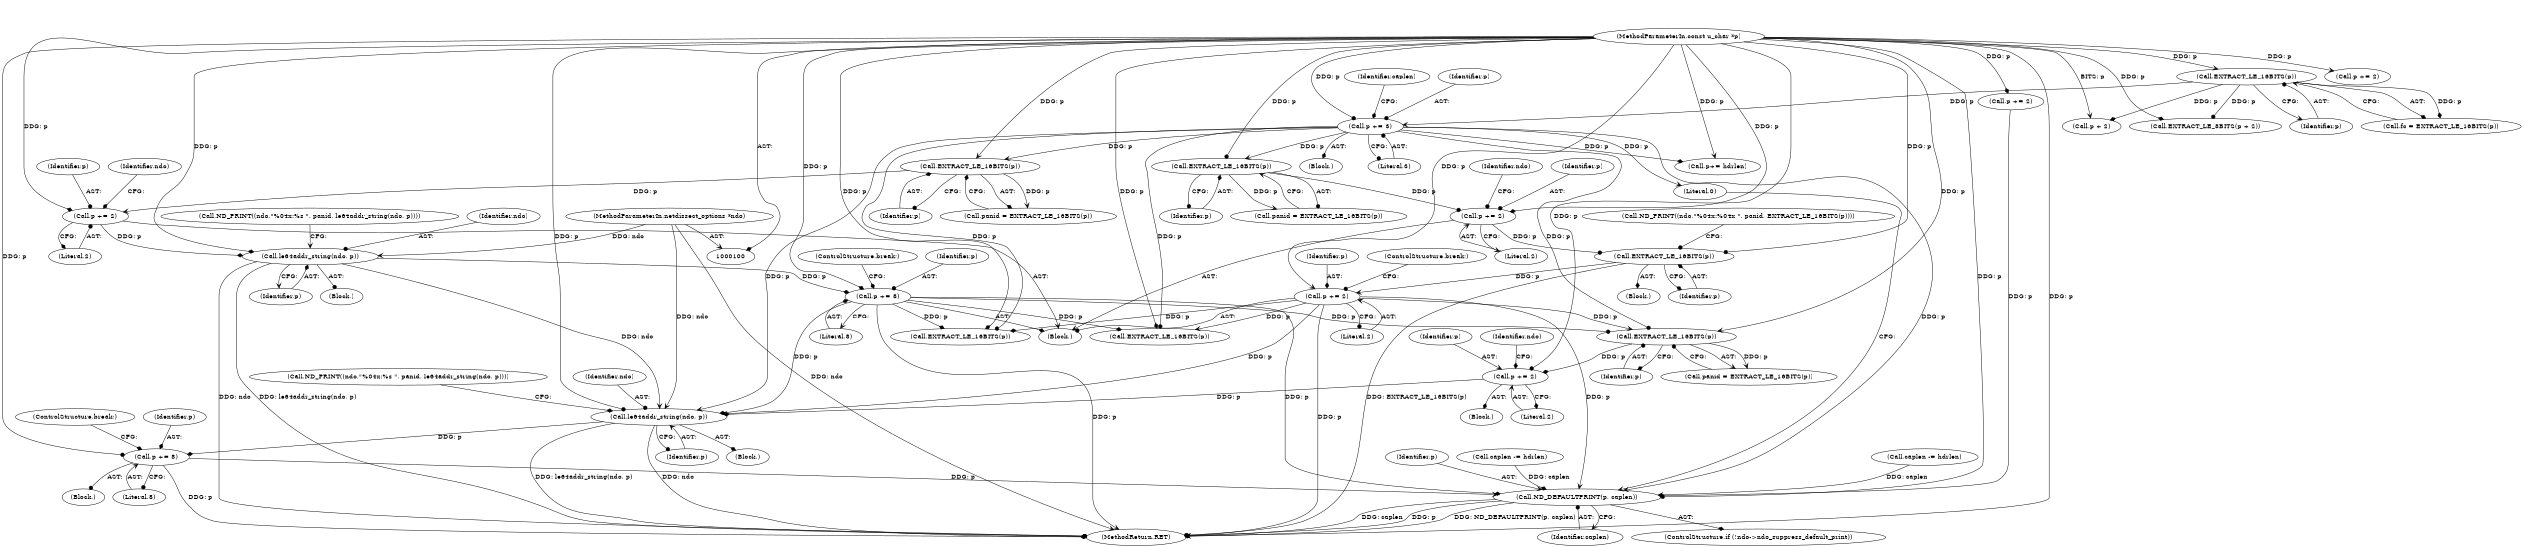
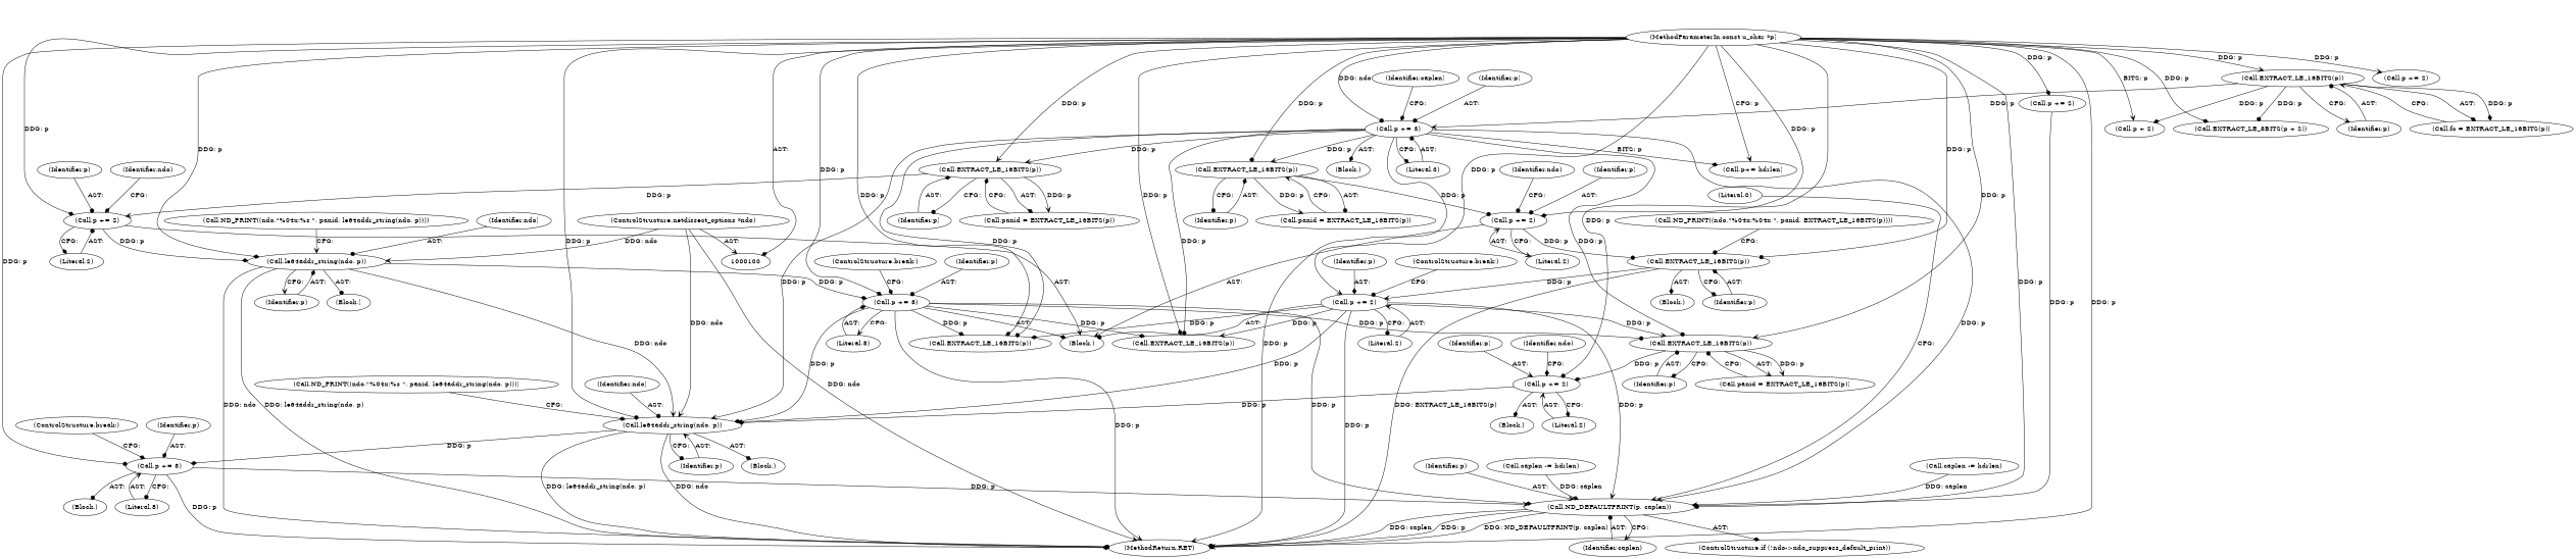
  digraph {
    edge [arrowhead=diamond]
    n1 [label="(Call,le64addr_string(ndo, p))"]
    n2 [label="(Call,p += 8)"]
    n3 [label="(Block,)"]
    n4 [label="(MethodReturn,RET)"]
    n5 [label="(Identifier,p)"]
    n6 [label="(Call,ND_DEFAULTPRINT(p, caplen))"]
    n7 [label="(Block,)"]
    n8 [label="(Literal,8)"]
    n9 [label="(Call,le64addr_string(ndo, p))"]
    n10 [label="(Call,p += 8)"]
    n11 [label="(Identifier,p)"]
    n12 [label="(Block,)"]
    n13 [label="(Block,)"]
    n14 [label="(Call,EXTRACT_LE_16BITS(p))"]
    n15 [label="(Call,EXTRACT_LE_16BITS(p))"]
    n16 [label="(Call,EXTRACT_LE_16BITS(p))"]
    n17 [label="(Literal,8)"]
-   n18 [label="(MethodParameterIn,netdissect_options *ndo)"]
+   n18 [label="(ControlStructure,netdissect_options *ndo)"]
    1000100
    n20 [label="(Call,p += 2)"]
    n21 [label="(Literal,2)"]
    n22 [label="(Call,EXTRACT_LE_16BITS(p))"]
    n23 [label="(Call,panid = EXTRACT_LE_16BITS(p))"]
    n24 [label="(Identifier,p)"]
    n25 [label="(Call,p += 3)"]
    n26 [label="(Call,EXTRACT_LE_16BITS(p))"]
    n27 [label="(Block,)"]
    n28 [label="(Call,p+= hdrlen)"]
    n29 [label="(Literal,3)"]
    n30 [label="(Call,p += 2)"]
    n31 [label="(Call,panid = EXTRACT_LE_16BITS(p))"]
    n32 [label="(Identifier,p)"]
    n33 [label="(Call,p += 2)"]
    n34 [label="(Call,panid = EXTRACT_LE_16BITS(p))"]
    n35 [label="(Identifier,p)"]
    n36 [label="(ControlStructure,if (!ndo->ndo_suppress_default_print))"]
    n37 [label="(Identifier,caplen)"]
    n38 [label="(MethodParameterIn,const u_char *p)"]
    n39 [label="(Call,EXTRACT_LE_16BITS(p))"]
    n40 [label="(Call,p += 2)"]
    n41 [label="(Call,EXTRACT_LE_16BITS(p))"]
    n42 [label="(Call,p + 2)"]
    n43 [label="(Call,EXTRACT_LE_8BITS(p + 2))"]
    n44 [label="(Call,p += 2)"]
    n45 [label="(Call,p += 2)"]
    n46 [label="(Identifier,p)"]
    n47 [label="(Call,fc = EXTRACT_LE_16BITS(p))"]
    n48 [label="(Literal,2)"]
    n49 [label="(Block,)"]
    n50 [label="(Identifier,p)"]
    n51 [label="(Literal,2)"]
    n52 [label="(Block,)"]
    n53 [label="(Literal,2)"]
    n54 [label="(Identifier,p)"]
    n55 [label="(ControlStructure,break;)"]
    n56 [label="(Identifier,p)"]
    n57 [label="(Call,caplen -= hdrlen)"]
    n58 [label="(Call,ND_PRINT((ndo,\"%04x:%04x \", panid, EXTRACT_LE_16BITS(p))))"]
    n59 [label="(Call,ND_PRINT((ndo,\"%04x:%s \", panid, le64addr_string(ndo, p))))"]
    n60 [label="(Identifier,caplen)"]
    n61 [label="(Identifier,ndo)"]
    n62 [label="(Identifier,p)"]
    n63 [label="(ControlStructure,break;)"]
    n64 [label="(Identifier,p)"]
    n65 [label="(Identifier,ndo)"]
    n66 [label="(Literal,0)"]
    n67 [label="(Call,caplen -= hdrlen)"]
    n68 [label="(Identifier,ndo)"]
    n69 [label="(ControlStructure,break;)"]
    n70 [label="(Identifier,p)"]
    n71 [label="(Identifier,p)"]
    n72 [label="(Call,ND_PRINT((ndo,\"%04x:%s \", panid, le64addr_string(ndo, p))))"]
    n73 [label="(Identifier,ndo)"]
    n74 [label="(Identifier,p)"]
    n75 [label="(Identifier,p)"]
    n76 [label="(Identifier,ndo)"]
    n1 -> n2 [label="DDG: p"]
    n1 -> n3 [label="AST: "]
    n1 -> n4 [arrowhead=dot label="DDG: le64addr_string(ndo, p)"]
    n1 -> n4 [label="DDG: ndo"]
    n1 -> n5 [arrowhead=dot label="CFG: "]
    n2 -> n4 [label="DDG: p"]
    n2 -> n6 [arrowhead=vee label="DDG: p"]
    n2 -> n7 [arrowhead=dot label="AST: "]
    n2 -> n8 [arrowhead=dot label="CFG: "]
    n5 -> n1 [arrowhead=vee label="AST: "]
    n6 -> n4 [arrowhead=dot label="DDG: ND_DEFAULTPRINT(p, caplen)"]
    n6 -> n4 [arrowhead=vee label="DDG: caplen"]
    n6 -> n4 [label="DDG: p"]
    n6 -> n36 [label="AST: "]
    n6 -> n37 [arrowhead=vee label="CFG: "]
    n8 -> n2 [arrowhead=vee label="AST: "]
    n9 -> n1 [arrowhead=vee label="DDG: ndo"]
    n9 -> n4 [arrowhead=dot label="DDG: le64addr_string(ndo, p)"]
    n9 -> n4 [label="DDG: ndo"]
    n9 -> n10 [label="DDG: p"]
    n9 -> n11 [arrowhead=vee label="CFG: "]
    n9 -> n12 [arrowhead=dot label="AST: "]
    n10 -> n1 [label="DDG: p"]
    n10 -> n4 [arrowhead=vee label="DDG: p"]
    n10 -> n6 [label="DDG: p"]
    n10 -> n13 [label="AST: "]
    n10 -> n14 [arrowhead=dot label="DDG: p"]
    n10 -> n15 [label="DDG: p"]
    n10 -> n16 [label="DDG: p"]
    n10 -> n17 [arrowhead=vee label="CFG: "]
    n11 -> n9 [label="AST: "]
    n14 -> n33 [label="DDG: p"]
    n14 -> n34 [arrowhead=vee label="AST: "]
    n14 -> n34 [arrowhead=vee label="DDG: p"]
    n14 -> n35 [label="CFG: "]
    n17 -> n10 [label="AST: "]
    n18 -> n1 [arrowhead=vee label="DDG: ndo"]
    n18 -> n4 [arrowhead=vee label="DDG: ndo"]
    n18 -> n9 [arrowhead=vee label="DDG: ndo"]
    n18 -> 1000100 [arrowhead=vee label="AST: "]
    n20 -> n9 [label="DDG: p"]
    n20 -> n13 [arrowhead=vee label="AST: "]
    n20 -> n21 [label="CFG: "]
    n21 -> n20 [arrowhead=dot label="AST: "]
    n22 -> n20 [arrowhead=vee label="DDG: p"]
    n22 -> n23 [label="AST: "]
    n22 -> n23 [arrowhead=vee label="DDG: p"]
    n22 -> n24 [arrowhead=dot label="CFG: "]
    n23 -> n22 [label="CFG: "]
    n24 -> n22 [label="AST: "]
    n25 -> n1 [arrowhead=vee label="DDG: p"]
-   n25 -> n66 [arrowhead=vee label="DDG: p"]
+   n25 -> n4 [arrowhead=vee label="DDG: p"]
    n25 -> n6 [arrowhead=vee label="DDG: p"]
    n25 -> n14 [arrowhead=dot label="DDG: p"]
    n25 -> n15 [arrowhead=dot label="DDG: p"]
    n25 -> n16 [arrowhead=dot label="DDG: p"]
    n25 -> n22 [arrowhead=vee label="DDG: p"]
    n25 -> n26 [arrowhead=vee label="DDG: p"]
    n25 -> n27 [label="AST: "]
-   n25 -> n28 [label="DDG: p"]
-   n25 -> n29 [arrowhead=dot label="CFG: "]
+   n25 -> n28 [label="BITS: p"]
+   n25 -> n29 [label="CFG: "]
    n26 -> n30 [arrowhead=dot label="DDG: p"]
    n26 -> n31 [arrowhead=dot label="AST: "]
    n26 -> n31 [arrowhead=vee label="DDG: p"]
    n26 -> n32 [arrowhead=dot label="CFG: "]
    n29 -> n25 [arrowhead=dot label="AST: "]
    n30 -> n13 [arrowhead=vee label="AST: "]
    n30 -> n41 [arrowhead=dot label="DDG: p"]
    n30 -> n51 [arrowhead=vee label="CFG: "]
    n31 -> n26 [arrowhead=vee label="CFG: "]
    n32 -> n26 [label="AST: "]
    n33 -> n1 [label="DDG: p"]
    n33 -> n52 [label="AST: "]
    n33 -> n53 [label="CFG: "]
    n34 -> n14 [arrowhead=dot label="CFG: "]
    n35 -> n14 [arrowhead=dot label="AST: "]
    n37 -> n6 [arrowhead=dot label="AST: "]
    n38 -> n1 [arrowhead=dot label="DDG: p"]
    n38 -> n2 [arrowhead=dot label="DDG: p"]
    n38 -> n4 [arrowhead=vee label="DDG: p"]
    n38 -> n6 [arrowhead=dot label="DDG: p"]
    n38 -> n9 [label="DDG: p"]
    n38 -> n10 [label="DDG: p"]
    n38 -> n14 [arrowhead=vee label="DDG: p"]
    n38 -> n15 [label="DDG: p"]
    n38 -> n16 [label="DDG: p"]
    n38 -> 1000100 [label="AST: "]
    n38 -> n20 [label="DDG: p"]
    n38 -> n22 [arrowhead=vee label="DDG: p"]
-   n38 -> n25 [arrowhead=dot label="DDG: p"]
+   n38 -> n25 [arrowhead=dot label="DDG: ndo"]
    n38 -> n26 [arrowhead=dot label="DDG: p"]
-   n38 -> n28 [arrowhead=vee label="DDG: p"]
+   n38 -> n28 [arrowhead=vee label="CFG: p"]
    n38 -> n30 [label="DDG: p"]
    n38 -> n33 [arrowhead=dot label="DDG: p"]
    n38 -> n39 [arrowhead=vee label="DDG: p"]
    n38 -> n40 [arrowhead=vee label="DDG: p"]
    n38 -> n41 [arrowhead=dot label="DDG: p"]
    n38 -> n42 [arrowhead=vee label="BITS: p"]
    n38 -> n43 [label="DDG: p"]
    n38 -> n44 [arrowhead=vee label="DDG: p"]
    n38 -> n45 [label="DDG: p"]
    n39 -> n25 [arrowhead=vee label="DDG: p"]
    n39 -> n42 [label="DDG: p"]
    n39 -> n43 [arrowhead=dot label="DDG: p"]
    n39 -> n46 [arrowhead=vee label="CFG: "]
    n39 -> n47 [label="AST: "]
    n39 -> n47 [label="DDG: p"]
    n40 -> n1 [arrowhead=vee label="DDG: p"]
    n40 -> n4 [arrowhead=dot label="DDG: p"]
    n40 -> n6 [arrowhead=vee label="DDG: p"]
    n40 -> n13 [arrowhead=dot label="AST: "]
    n40 -> n14 [arrowhead=vee label="DDG: p"]
    n40 -> n15 [label="DDG: p"]
    n40 -> n16 [arrowhead=vee label="DDG: p"]
    n40 -> n48 [arrowhead=dot label="CFG: "]
    n41 -> n4 [arrowhead=dot label="DDG: EXTRACT_LE_16BITS(p)"]
    n41 -> n40 [arrowhead=vee label="DDG: p"]
    n41 -> n49 [label="AST: "]
    n41 -> n50 [label="CFG: "]
    n45 -> n6 [arrowhead=dot label="DDG: p"]
    n46 -> n39 [arrowhead=dot label="AST: "]
    n47 -> n39 [arrowhead=vee label="CFG: "]
    n48 -> n40 [arrowhead=vee label="AST: "]
    n50 -> n41 [label="AST: "]
    n51 -> n30 [arrowhead=vee label="AST: "]
    n53 -> n33 [arrowhead=vee label="AST: "]
    n54 -> n30 [arrowhead=dot label="AST: "]
    n55 -> n2 [label="CFG: "]
    n56 -> n2 [label="AST: "]
    n57 -> n6 [arrowhead=vee label="DDG: caplen"]
    n58 -> n41 [arrowhead=dot label="CFG: "]
    n59 -> n1 [label="CFG: "]
    n60 -> n25 [label="CFG: "]
    n61 -> n20 [label="CFG: "]
    n62 -> n40 [label="AST: "]
    n63 -> n10 [label="CFG: "]
    n64 -> n6 [arrowhead=vee label="AST: "]
    n65 -> n30 [arrowhead=dot label="CFG: "]
    n66 -> n6 [arrowhead=vee label="CFG: "]
    n67 -> n6 [label="DDG: caplen"]
    n68 -> n1 [arrowhead=dot label="AST: "]
    n69 -> n40 [arrowhead=dot label="CFG: "]
    n70 -> n25 [arrowhead=dot label="AST: "]
    n71 -> n20 [arrowhead=dot label="AST: "]
    n72 -> n9 [arrowhead=vee label="CFG: "]
    n73 -> n9 [arrowhead=dot label="AST: "]
    n74 -> n10 [arrowhead=dot label="AST: "]
    n75 -> n33 [arrowhead=vee label="AST: "]
    n76 -> n33 [label="CFG: "]
  }
